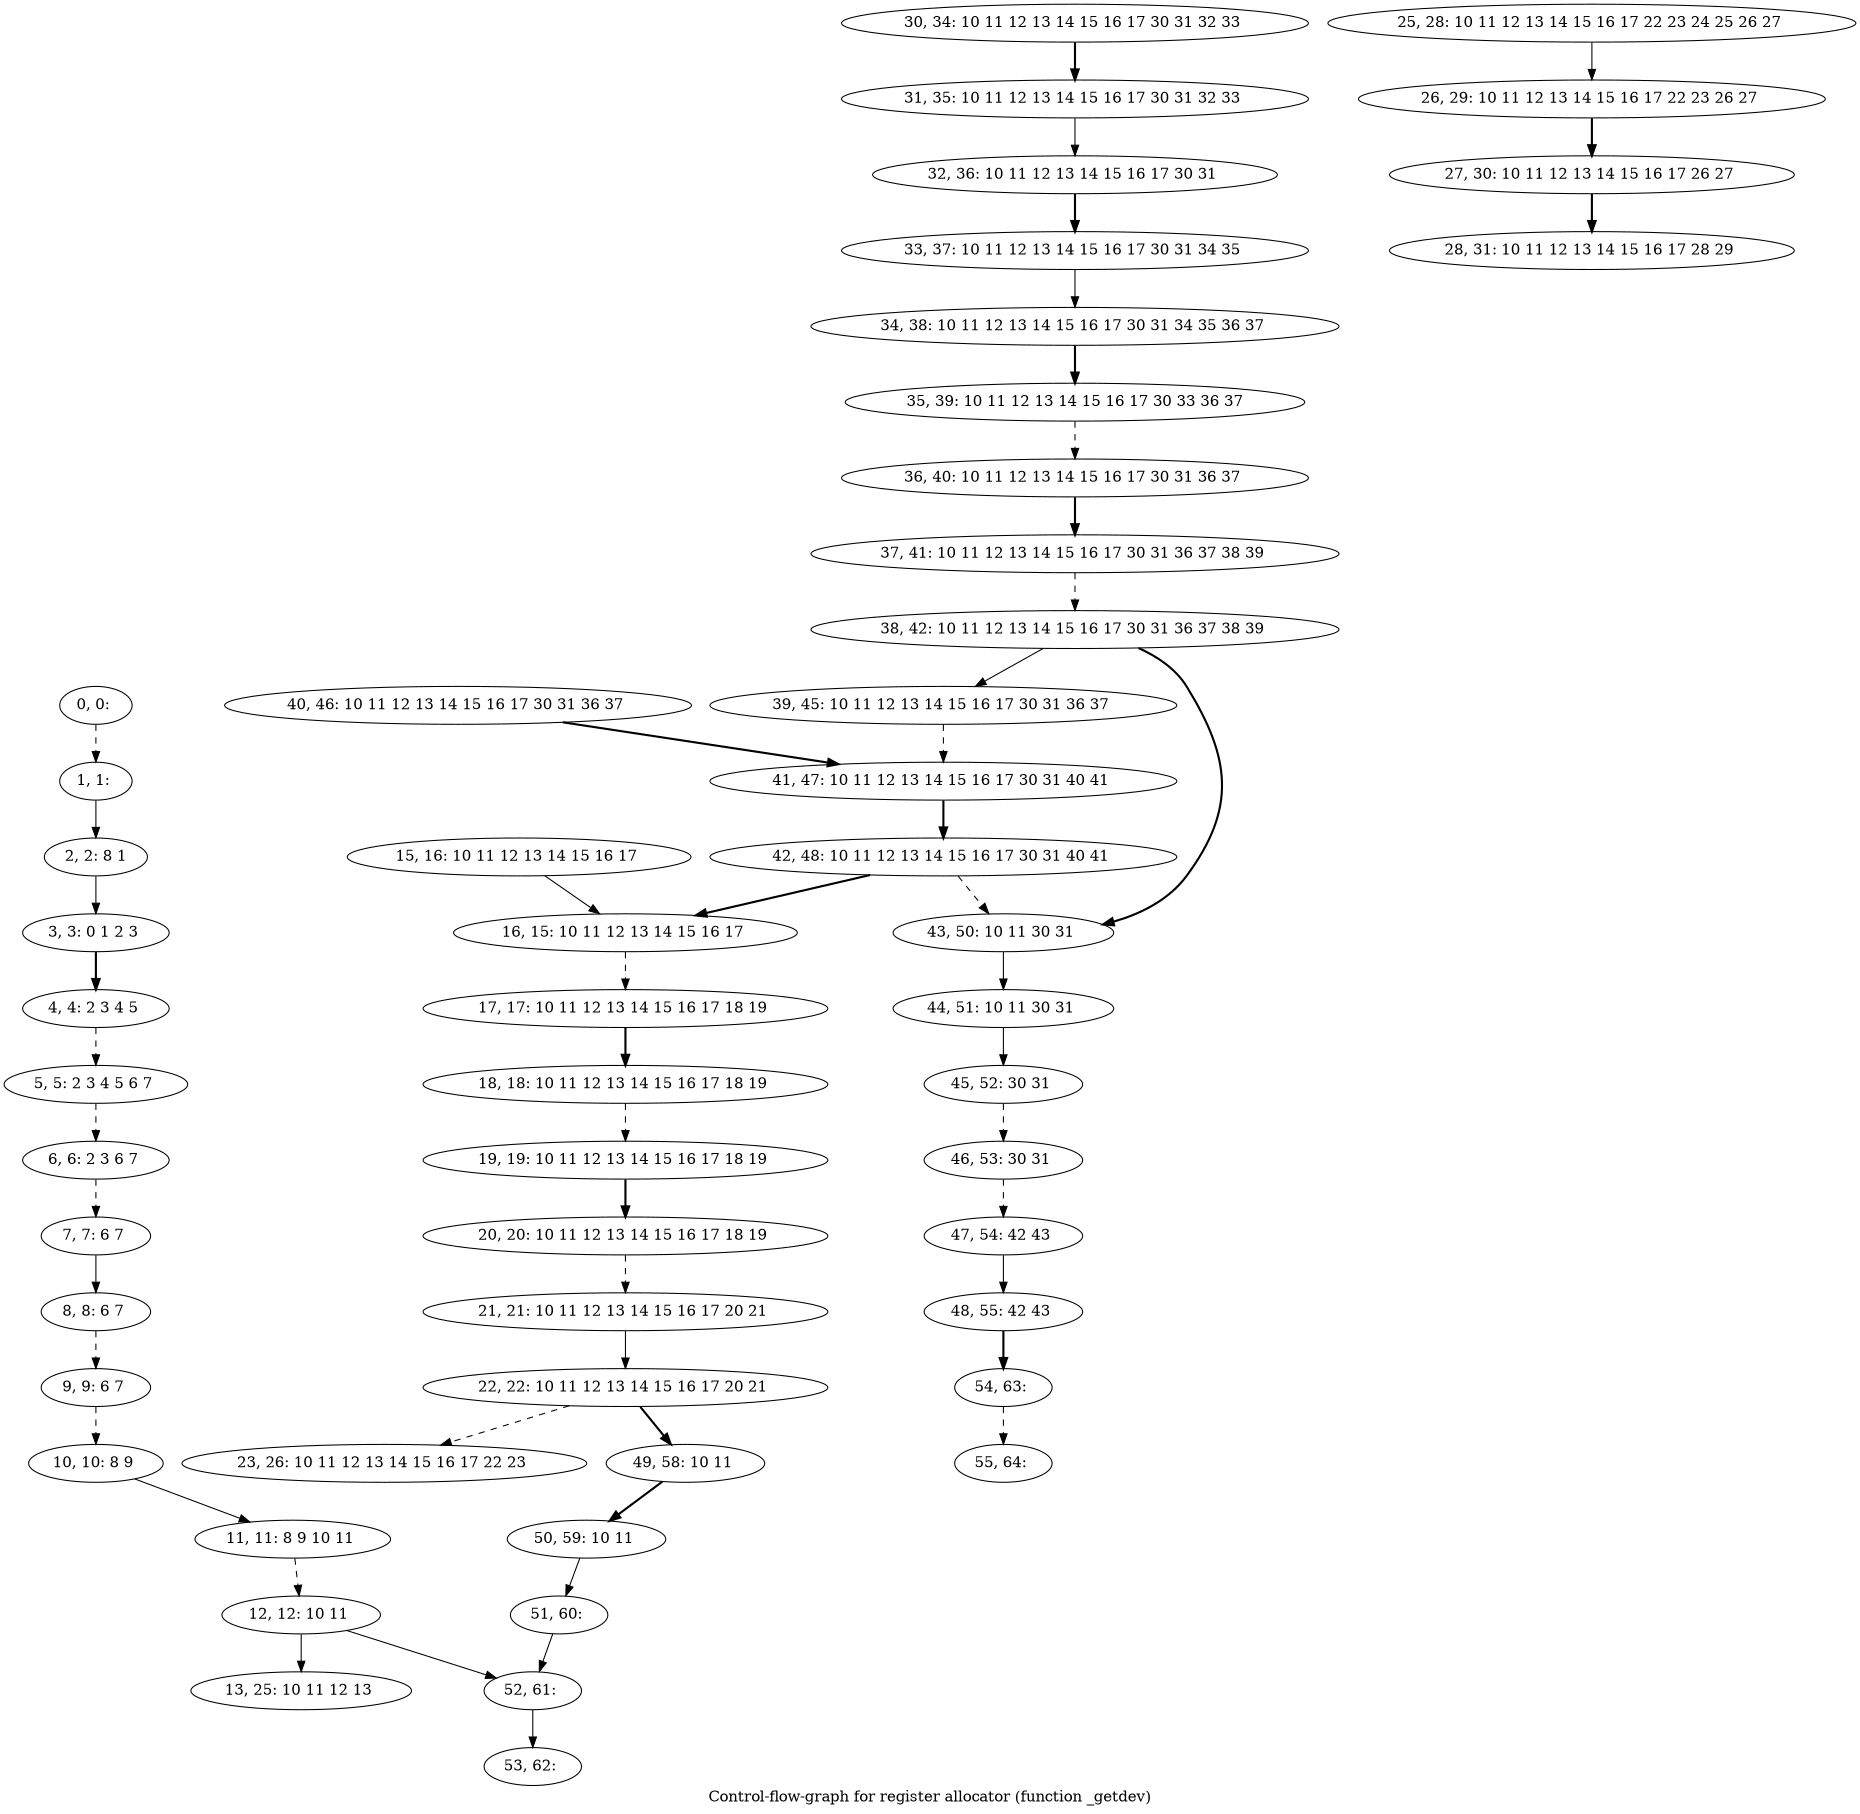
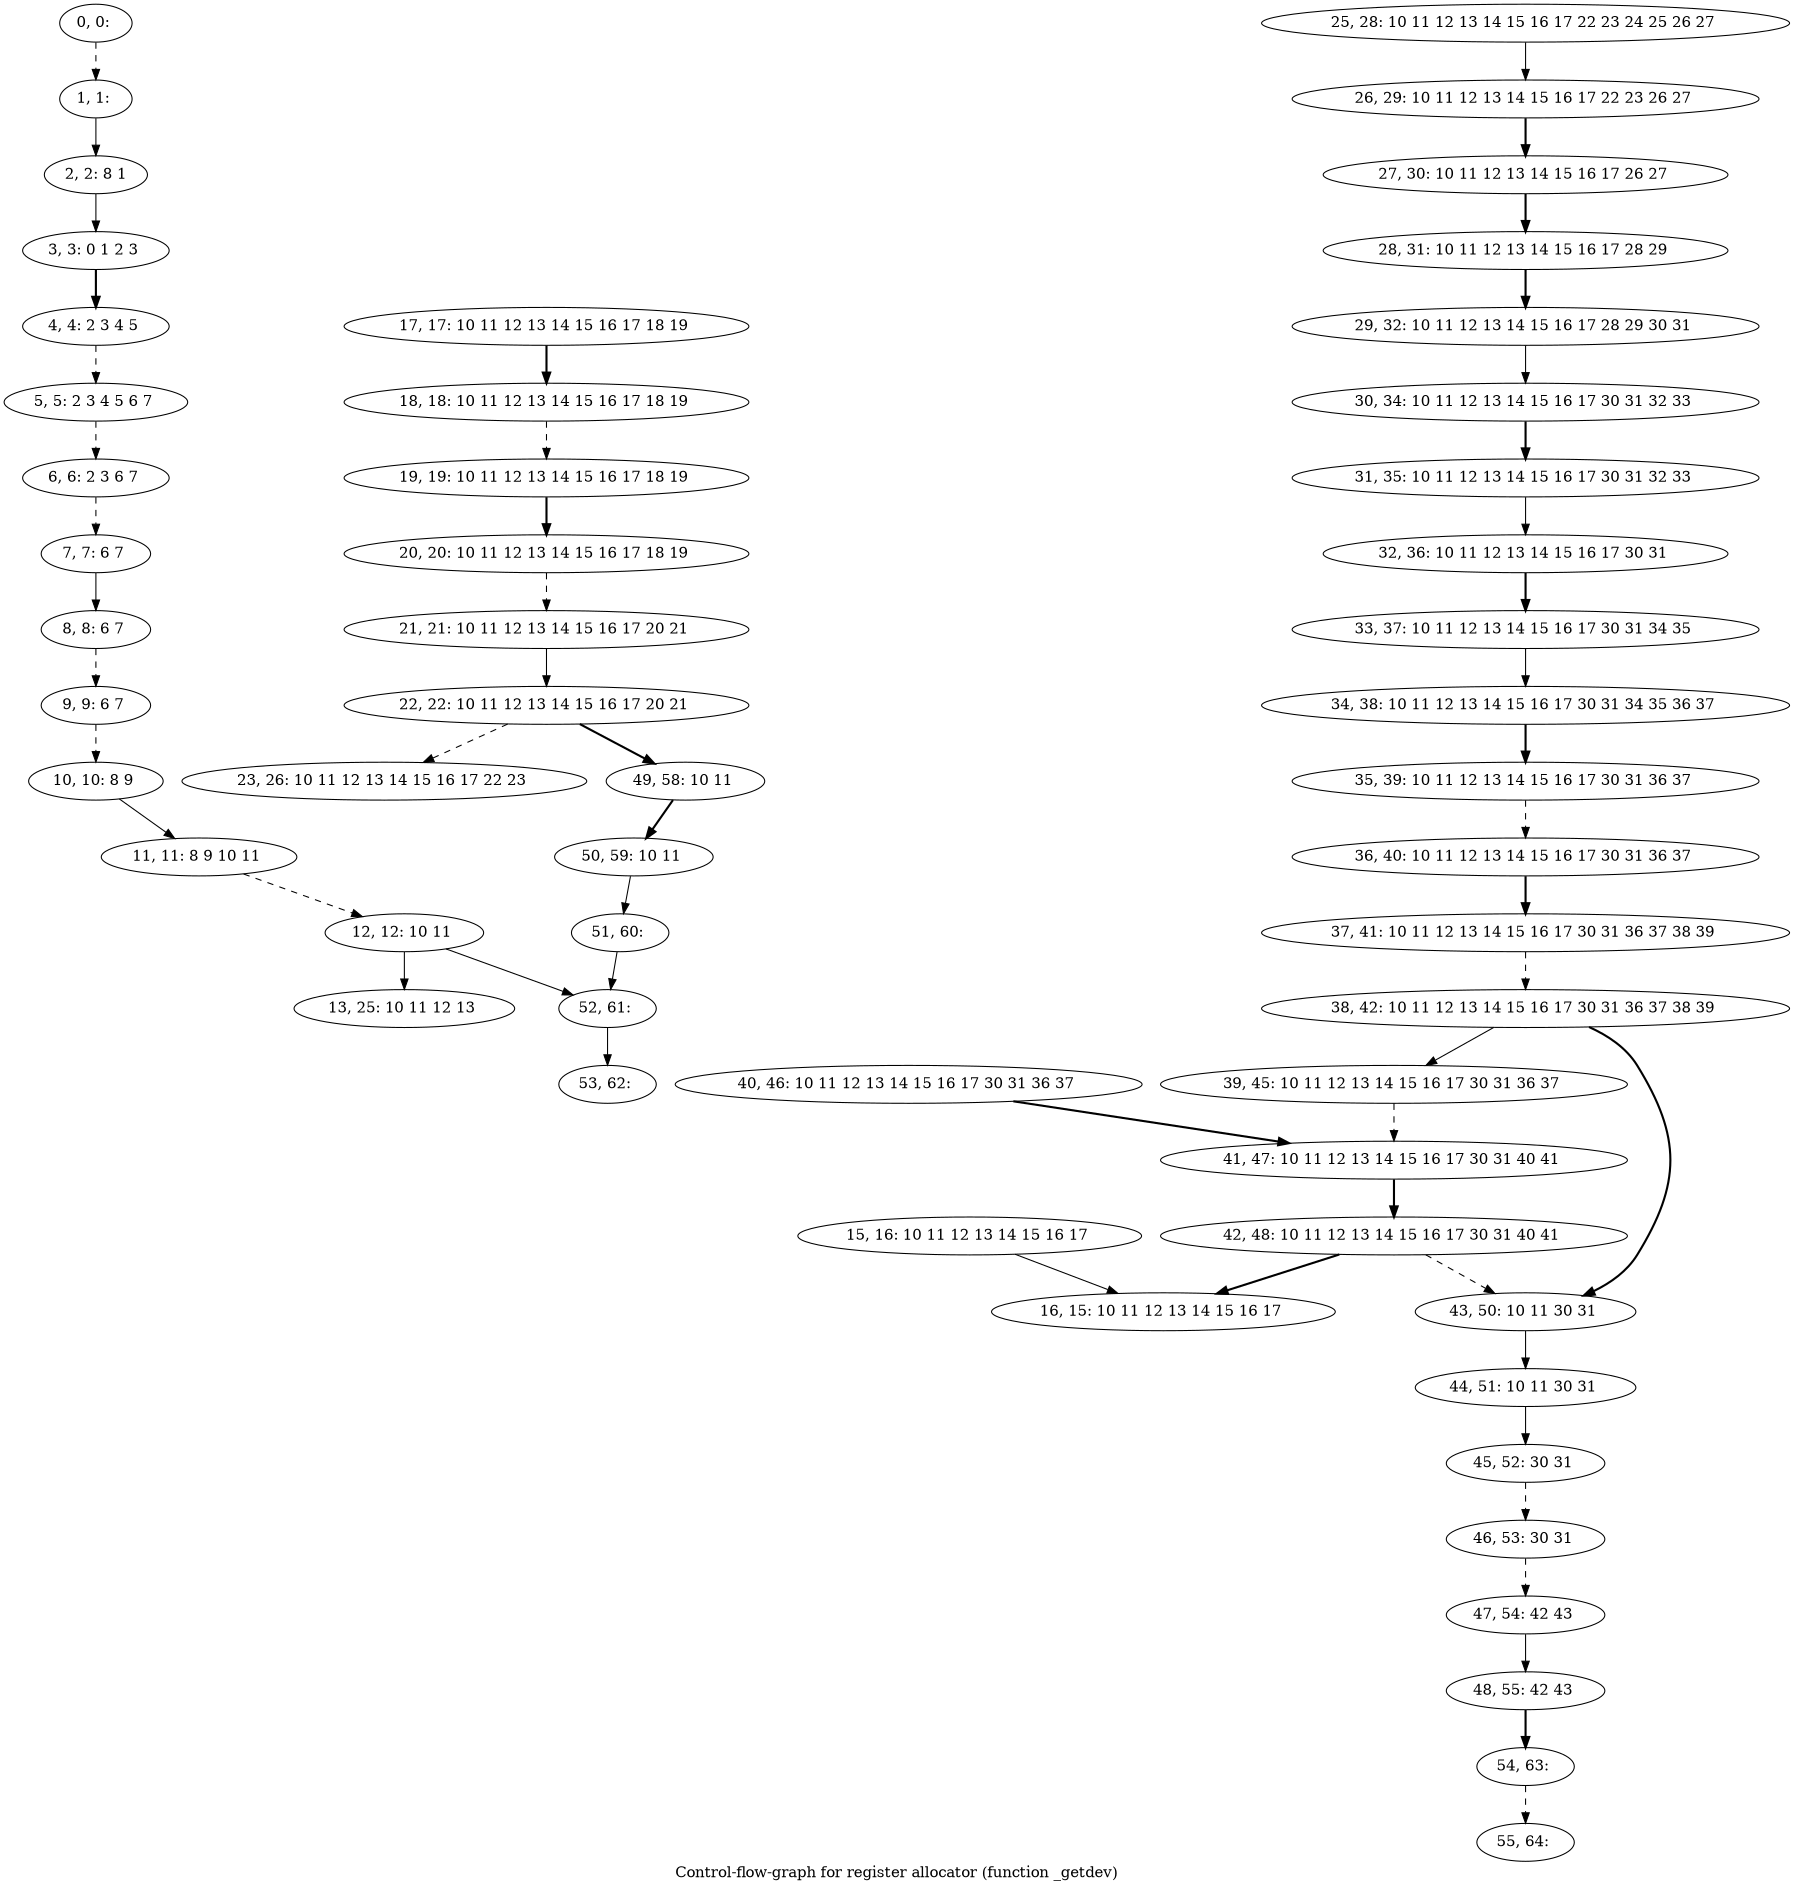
  digraph {
    label="Control-flow-graph for register allocator (function _getdev)"
    edge [style=solid]
    n1 [label="0, 0: "]
    n2 [label="1, 1: "]
    n3 [label="2, 2: 8 1"]
    n4 [label="3, 3: 0 1 2 3 "]
    n5 [label="4, 4: 2 3 4 5 "]
    n6 [label="5, 5: 2 3 4 5 6 7 "]
    n7 [label="6, 6: 2 3 6 7 "]
    n8 [label="7, 7: 6 7 "]
    n9 [label="8, 8: 6 7 "]
    n10 [label="9, 9: 6 7 "]
    n11 [label="10, 10: 8 9 "]
    n12 [label="11, 11: 8 9 10 11 "]
    n13 [label="12, 12: 10 11 "]
    n14 [label="13, 25: 10 11 12 13 "]
    n15 [label="52, 61: "]
    n16 [label="53, 62: "]
    n17 [label="15, 16: 10 11 12 13 14 15 16 17 "]
    n18 [label="16, 15: 10 11 12 13 14 15 16 17 "]
    n19 [label="17, 17: 10 11 12 13 14 15 16 17 18 19 "]
    n20 [label="18, 18: 10 11 12 13 14 15 16 17 18 19 "]
    n21 [label="19, 19: 10 11 12 13 14 15 16 17 18 19 "]
    n22 [label="20, 20: 10 11 12 13 14 15 16 17 18 19 "]
    n23 [label="21, 21: 10 11 12 13 14 15 16 17 20 21 "]
    n24 [label="22, 22: 10 11 12 13 14 15 16 17 20 21 "]
    n25 [label="23, 26: 10 11 12 13 14 15 16 17 22 23 "]
    n26 [label="49, 58: 10 11 "]
    n27 [label="50, 59: 10 11 "]
    n28 [label="25, 28: 10 11 12 13 14 15 16 17 22 23 24 25 26 27 "]
    n29 [label="26, 29: 10 11 12 13 14 15 16 17 22 23 26 27 "]
    n30 [label="27, 30: 10 11 12 13 14 15 16 17 26 27 "]
    n31 [label="28, 31: 10 11 12 13 14 15 16 17 28 29 "]
+   n32 [label="29, 32: 10 11 12 13 14 15 16 17 28 29 30 31 "]
    n33 [label="30, 34: 10 11 12 13 14 15 16 17 30 31 32 33 "]
    n34 [label="31, 35: 10 11 12 13 14 15 16 17 30 31 32 33 "]
    n35 [label="32, 36: 10 11 12 13 14 15 16 17 30 31 "]
    n36 [label="33, 37: 10 11 12 13 14 15 16 17 30 31 34 35 "]
    n37 [label="34, 38: 10 11 12 13 14 15 16 17 30 31 34 35 36 37 "]
-   n38 [label="35, 39: 10 11 12 13 14 15 16 17 30 33 36 37"]
+   n38 [label="35, 39: 10 11 12 13 14 15 16 17 30 31 36 37 "]
    n39 [label="36, 40: 10 11 12 13 14 15 16 17 30 31 36 37 "]
    n40 [label="37, 41: 10 11 12 13 14 15 16 17 30 31 36 37 38 39 "]
    n41 [label="38, 42: 10 11 12 13 14 15 16 17 30 31 36 37 38 39 "]
    n42 [label="39, 45: 10 11 12 13 14 15 16 17 30 31 36 37 "]
    n43 [label="43, 50: 10 11 30 31 "]
    n44 [label="41, 47: 10 11 12 13 14 15 16 17 30 31 40 41 "]
    n45 [label="44, 51: 10 11 30 31 "]
    n46 [label="40, 46: 10 11 12 13 14 15 16 17 30 31 36 37 "]
    n47 [label="42, 48: 10 11 12 13 14 15 16 17 30 31 40 41 "]
    n48 [label="45, 52: 30 31 "]
    n49 [label="46, 53: 30 31 "]
    n50 [label="47, 54: 42 43 "]
    n51 [label="48, 55: 42 43 "]
    n52 [label="54, 63: "]
    n53 [label="55, 64: "]
    n54 [label="51, 60: "]
    n1 -> n2 [style=dashed]
    n2 -> n3
    n3 -> n4
    n4 -> n5 [style=bold]
    n5 -> n6 [style=dashed]
    n6 -> n7 [style=dashed]
    n7 -> n8 [style=dashed]
    n8 -> n9
    n9 -> n10 [style=dashed]
    n10 -> n11 [style=dashed]
    n11 -> n12
    n12 -> n13 [style=dashed]
    n13 -> n14
    n13 -> n15
    n15 -> n16
    n17 -> n18
-   n18 -> n19 [style=dashed]
    n19 -> n20 [style=bold]
    n20 -> n21 [style=dashed]
    n21 -> n22 [style=bold]
    n22 -> n23 [style=dashed]
    n23 -> n24
    n24 -> n25 [style=dashed]
    n24 -> n26 [style=bold]
    n26 -> n27 [style=bold]
    n27 -> n54
    n28 -> n29
    n29 -> n30 [style=bold]
    n30 -> n31 [style=bold]
+   n31 -> n32 [style=bold]
+   n32 -> n33
    n33 -> n34 [style=bold]
    n34 -> n35
    n35 -> n36 [style=bold]
    n36 -> n37
    n37 -> n38 [style=bold]
    n38 -> n39 [style=dashed]
    n39 -> n40 [style=bold]
    n40 -> n41 [style=dashed]
    n41 -> n42
    n41 -> n43 [style=bold]
    n42 -> n44 [style=dashed]
    n43 -> n45
    n44 -> n47 [style=bold]
    n45 -> n48
    n46 -> n44 [style=bold]
    n47 -> n18 [style=bold]
    n47 -> n43 [style=dashed]
    n48 -> n49 [style=dashed]
    n49 -> n50 [style=dashed]
    n50 -> n51
    n51 -> n52 [style=bold]
    n52 -> n53 [style=dashed]
    n54 -> n15
  }
